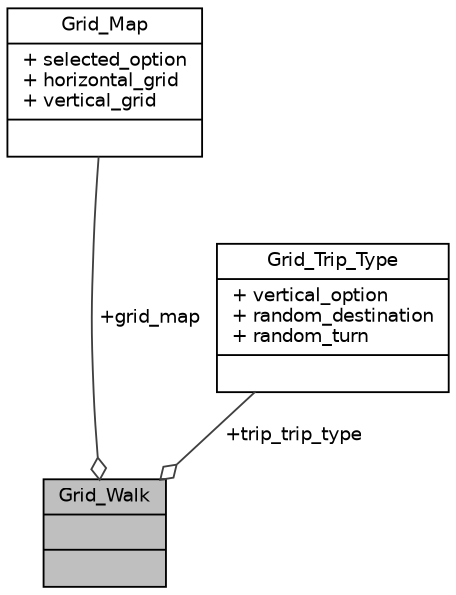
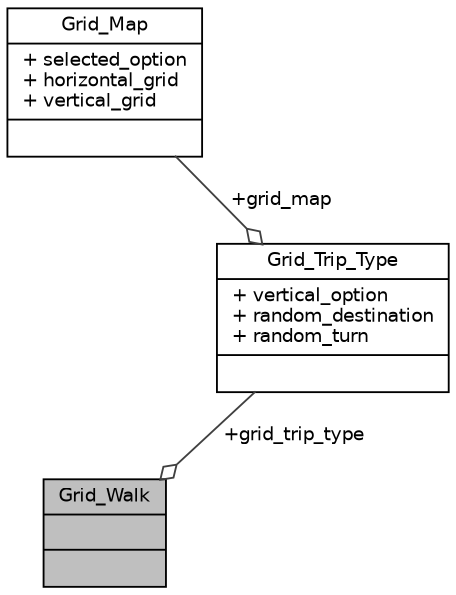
  digraph {
    node [color=black fillcolor=white fontname=Helvetica fontsize=10 shape=record style=filled]
    edge [arrowhead=odiamond color=grey25 fontname=Helvetica fontsize=10 labelfontname=Helvetica labelfontsize=10 style=solid]
    n1 [fillcolor=grey75 fontcolor=black height=0.2 label="{Grid_Walk\n||}" width=0.4]
    n2 [height=0.2 label="{Grid_Map\n|+ selected_option\l+ horizontal_grid\l+ vertical_grid\l|}" width=0.4]
    n3 [height=0.2 label="{Grid_Trip_Type\n|+ vertical_option\l+ random_destination\l+ random_turn\l|}" width=0.4]
-   n2 -> n1 [label=" +grid_map"]
-   n3 -> n1 [label=" +trip_trip_type"]
+   n2 -> n3 [label=" +grid_map"]
+   n3 -> n1 [label=" +grid_trip_type"]
  }
